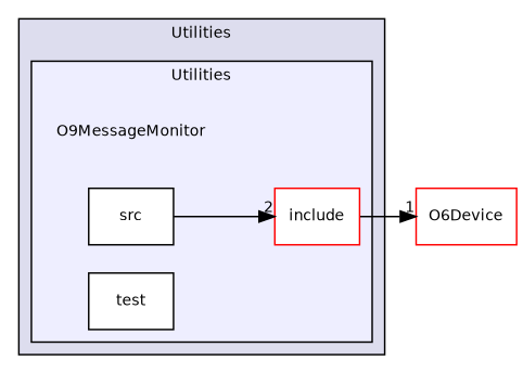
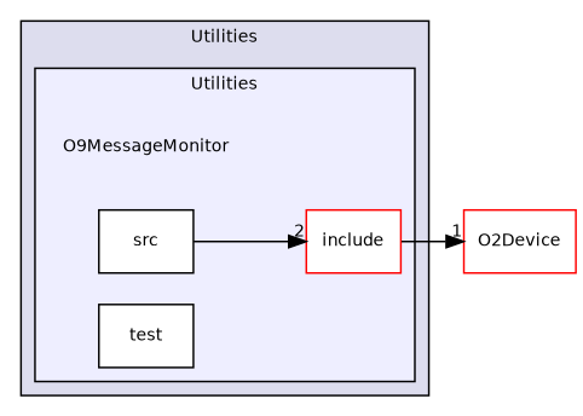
  digraph {
    compound=true
    rankdir=LR
    node [fontname=Helvetica fontsize=10 shape=box color=red fillcolor=white style=filled]
    edge [labeldistance=1.5 labelfontname=Helvetica labelfontsize=10]
    n1 [label=O9MessageMonitor shape=plaintext color="" fillcolor="" style=""]
    n2 [label=include]
    n3 [color=black label=src]
    n4 [color=black label=test]
-   n5 [label=O6Device fillcolor="" style=""]
+   n5 [label=O2Device fillcolor="" style=""]
    subgraph cluster_1 {
      bgcolor="#ddddee"
      fontname=Helvetica
      fontsize=10
      label=Utilities
      pencolor=black
      subgraph cluster_2 {
        bgcolor="#eeeeff"
        fontname=Helvetica
        fontsize=10
        label=Utilities
        pencolor=black
        n1
        n2
        n3
        n4
      }
    }
    n2 -> n5 [headlabel=1]
    n3 -> n2 [headlabel=2]
  }
